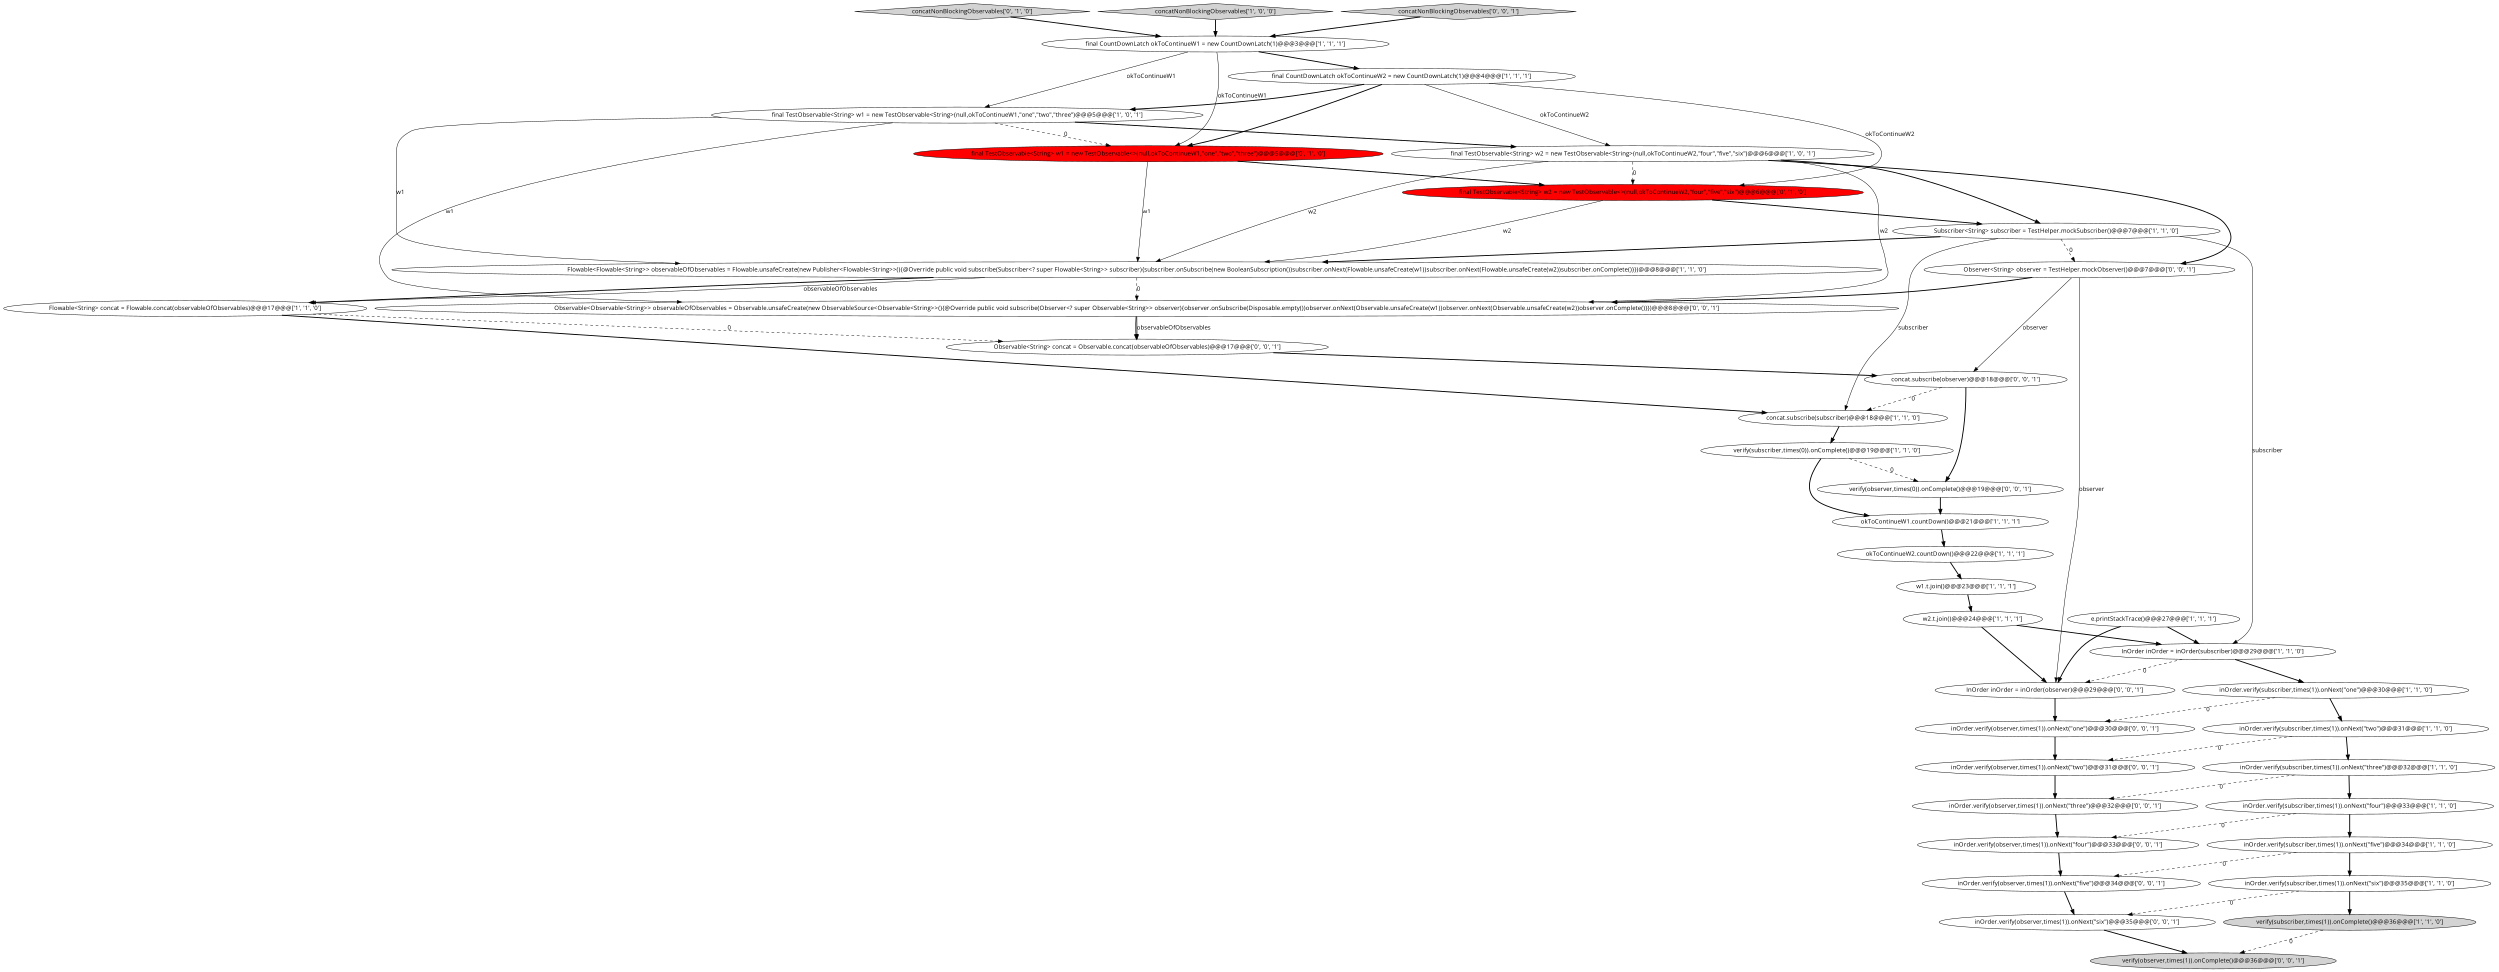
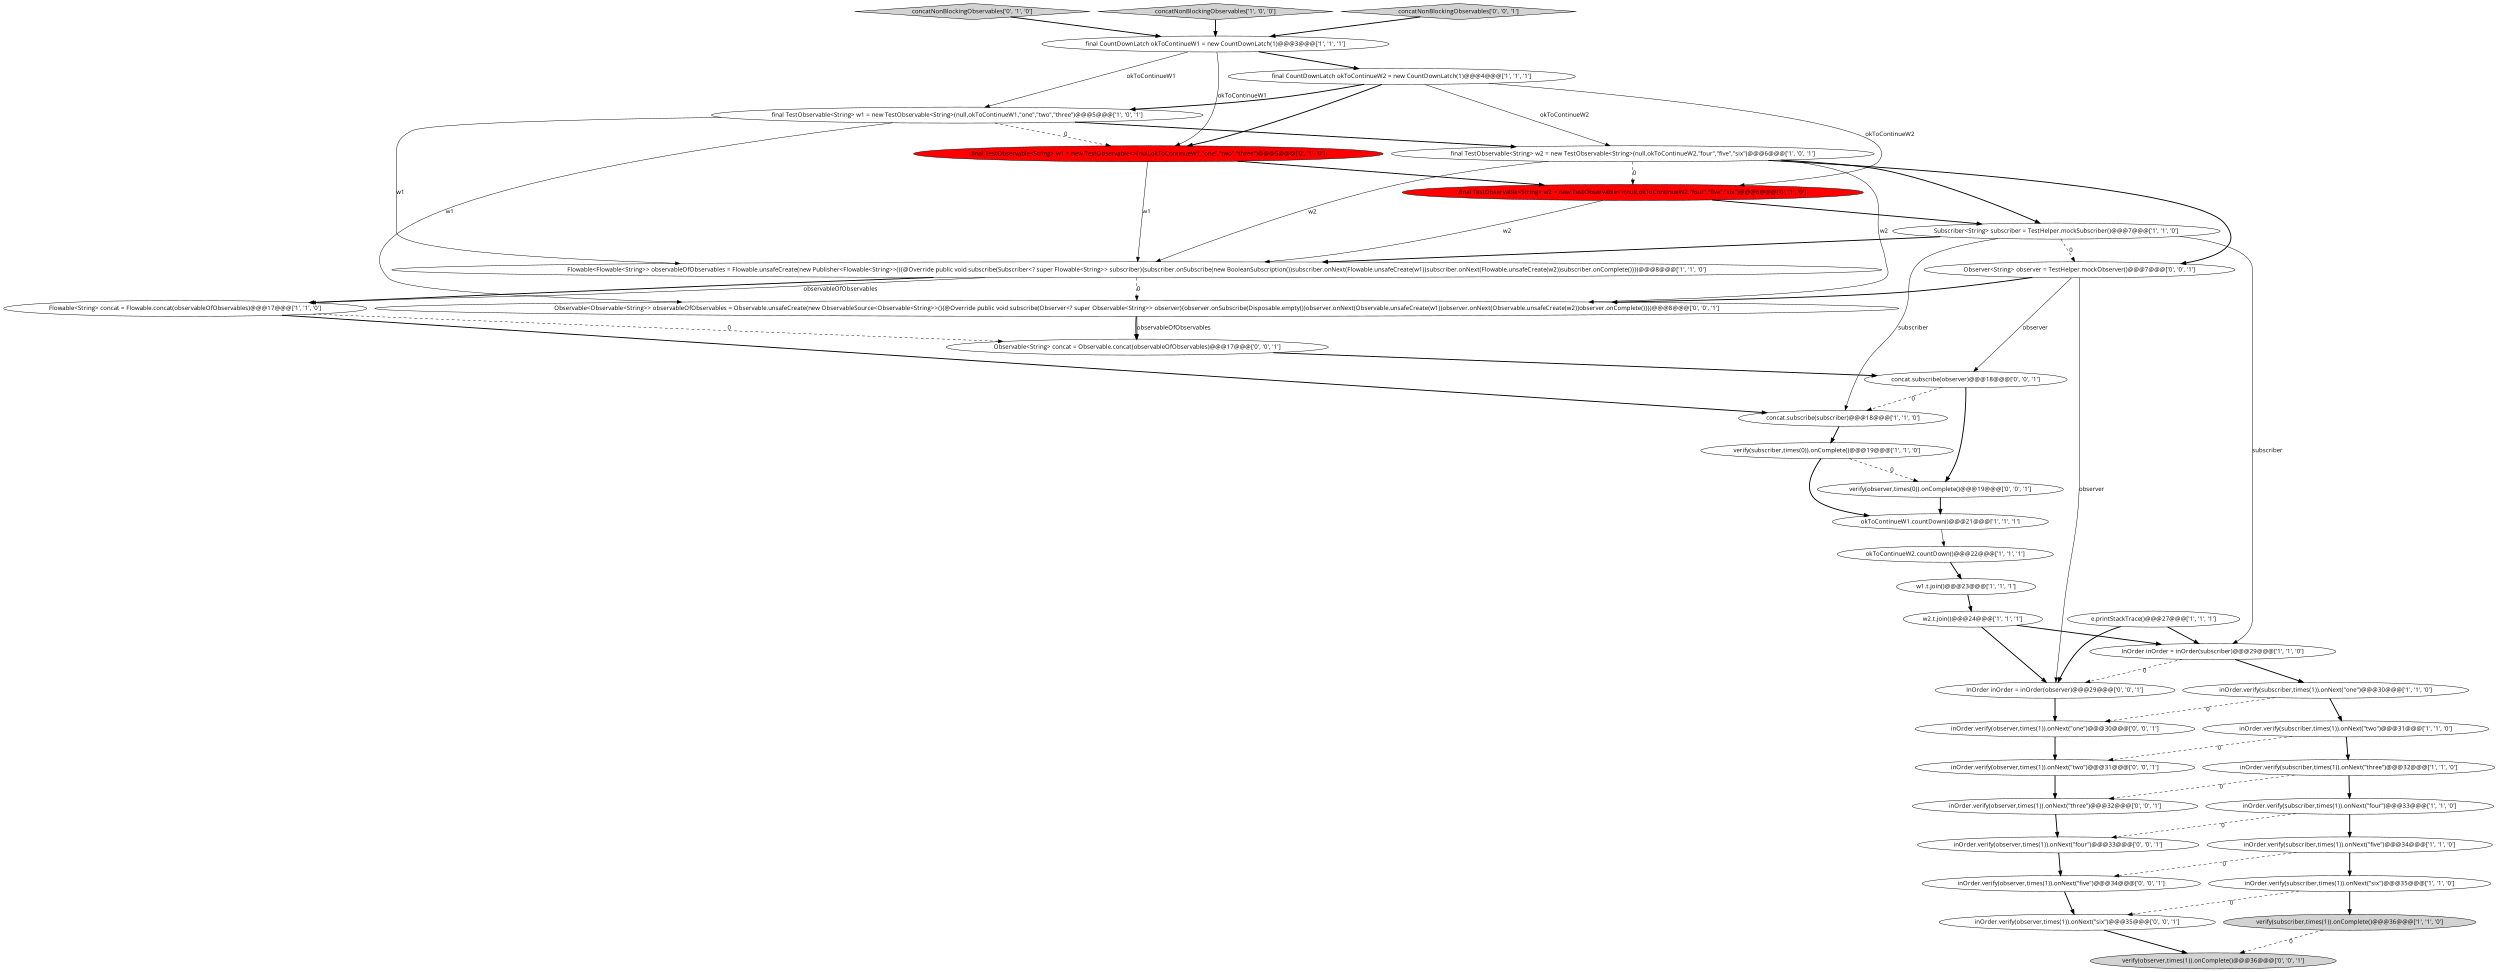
  digraph {
    fontname="Open Sans"
    node [fillcolor=white fontname="Open Sans" shape=ellipse style=filled]
    edge [fontname="Open Sans" style=bold]
    n1 [label="Flowable<Flowable<String>> observableOfObservables = Flowable.unsafeCreate(new Publisher<Flowable<String>>(){@Override public void subscribe(Subscriber<? super Flowable<String>> subscriber){subscriber.onSubscribe(new BooleanSubscription())subscriber.onNext(Flowable.unsafeCreate(w1))subscriber.onNext(Flowable.unsafeCreate(w2))subscriber.onComplete()}})@@@8@@@['1', '1', '0']"]
    n2 [label="Flowable<String> concat = Flowable.concat(observableOfObservables)@@@17@@@['1', '1', '0']"]
    n3 [label="Observable<Observable<String>> observableOfObservables = Observable.unsafeCreate(new ObservableSource<Observable<String>>(){@Override public void subscribe(Observer<? super Observable<String>> observer){observer.onSubscribe(Disposable.empty())observer.onNext(Observable.unsafeCreate(w1))observer.onNext(Observable.unsafeCreate(w2))observer.onComplete()}})@@@8@@@['0', '0', '1']"]
    n4 [label="concat.subscribe(subscriber)@@@18@@@['1', '1', '0']"]
    n5 [label="Observable<String> concat = Observable.concat(observableOfObservables)@@@17@@@['0', '0', '1']"]
    n6 [label="InOrder inOrder = inOrder(subscriber)@@@29@@@['1', '1', '0']"]
    n7 [label="InOrder inOrder = inOrder(observer)@@@29@@@['0', '0', '1']"]
    n8 [label="inOrder.verify(subscriber,times(1)).onNext(\"one\")@@@30@@@['1', '1', '0']"]
    n9 [label="inOrder.verify(observer,times(1)).onNext(\"one\")@@@30@@@['0', '0', '1']"]
    n10 [label="inOrder.verify(subscriber,times(1)).onNext(\"two\")@@@31@@@['1', '1', '0']"]
    n11 [fillcolor=lightgray label="verify(subscriber,times(1)).onComplete()@@@36@@@['1', '1', '0']"]
    n12 [fillcolor=lightgray label="verify(observer,times(1)).onComplete()@@@36@@@['0', '0', '1']"]
    n13 [label="Subscriber<String> subscriber = TestHelper.mockSubscriber()@@@7@@@['1', '1', '0']"]
    n14 [label="Observer<String> observer = TestHelper.mockObserver()@@@7@@@['0', '0', '1']"]
    n15 [label="concat.subscribe(observer)@@@18@@@['0', '0', '1']"]
    n16 [label="verify(subscriber,times(0)).onComplete()@@@19@@@['1', '1', '0']"]
    n17 [label="inOrder.verify(subscriber,times(1)).onNext(\"three\")@@@32@@@['1', '1', '0']"]
    n18 [label="inOrder.verify(observer,times(1)).onNext(\"two\")@@@31@@@['0', '0', '1']"]
    n19 [label="inOrder.verify(subscriber,times(1)).onNext(\"four\")@@@33@@@['1', '1', '0']"]
    n20 [label="inOrder.verify(observer,times(1)).onNext(\"three\")@@@32@@@['0', '0', '1']"]
    n21 [label="inOrder.verify(subscriber,times(1)).onNext(\"five\")@@@34@@@['1', '1', '0']"]
    n22 [label="inOrder.verify(observer,times(1)).onNext(\"four\")@@@33@@@['0', '0', '1']"]
    n23 [label="inOrder.verify(subscriber,times(1)).onNext(\"six\")@@@35@@@['1', '1', '0']"]
    n24 [label="inOrder.verify(observer,times(1)).onNext(\"five\")@@@34@@@['0', '0', '1']"]
    n25 [label="verify(observer,times(0)).onComplete()@@@19@@@['0', '0', '1']"]
    n26 [label="inOrder.verify(observer,times(1)).onNext(\"six\")@@@35@@@['0', '0', '1']"]
    n27 [label="okToContinueW1.countDown()@@@21@@@['1', '1', '1']"]
    n28 [label="okToContinueW2.countDown()@@@22@@@['1', '1', '1']"]
    n29 [label="w2.t.join()@@@24@@@['1', '1', '1']"]
    n30 [label="e.printStackTrace()@@@27@@@['1', '1', '1']"]
    n31 [fillcolor=red label="final TestObservable<String> w1 = new TestObservable<>(null,okToContinueW1,\"one\",\"two\",\"three\")@@@5@@@['0', '1', '0']"]
    n32 [fillcolor=red label="final TestObservable<String> w2 = new TestObservable<>(null,okToContinueW2,\"four\",\"five\",\"six\")@@@6@@@['0', '1', '0']"]
    n33 [fillcolor=lightgray label="concatNonBlockingObservables['0', '1', '0']" shape=diamond]
    n34 [label="final CountDownLatch okToContinueW1 = new CountDownLatch(1)@@@3@@@['1', '1', '1']"]
    n35 [label="final TestObservable<String> w1 = new TestObservable<String>(null,okToContinueW1,\"one\",\"two\",\"three\")@@@5@@@['1', '0', '1']"]
    n36 [label="final CountDownLatch okToContinueW2 = new CountDownLatch(1)@@@4@@@['1', '1', '1']"]
    n37 [label="final TestObservable<String> w2 = new TestObservable<String>(null,okToContinueW2,\"four\",\"five\",\"six\")@@@6@@@['1', '0', '1']"]
    n38 [fillcolor=lightgray label="concatNonBlockingObservables['1', '0', '0']" shape=diamond]
    n39 [label="w1.t.join()@@@23@@@['1', '1', '1']"]
    n40 [fillcolor=lightgray label="concatNonBlockingObservables['0', '0', '1']" shape=diamond]
    n1 -> n2
    n1 -> n2 [label=observableOfObservables style=solid]
    n1 -> n3 [label=0 style=dashed]
    n2 -> n4
    n2 -> n5 [label=0 style=dashed]
    n3 -> n5
    n3 -> n5 [label=observableOfObservables style=solid]
    n4 -> n16
    n5 -> n15
    n6 -> n7 [label=0 style=dashed]
    n6 -> n8
    n7 -> n9
    n8 -> n9 [label=0 style=dashed]
    n8 -> n10
    n9 -> n18
    n10 -> n17
    n10 -> n18 [label=0 style=dashed]
    n11 -> n12 [label=0 style=dashed]
    n13 -> n1
    n13 -> n4 [label=subscriber style=solid]
    n13 -> n6 [label=subscriber style=solid]
    n13 -> n14 [label=0 style=dashed]
    n14 -> n3
    n14 -> n7 [label=observer style=solid]
    n14 -> n15 [label=observer style=solid]
    n15 -> n4 [label=0 style=dashed]
    n15 -> n25
    n16 -> n25 [label=0 style=dashed]
    n16 -> n27
    n17 -> n19
    n17 -> n20 [label=0 style=dashed]
    n18 -> n20
    n19 -> n21
    n19 -> n22 [label=0 style=dashed]
    n20 -> n22
    n21 -> n23
    n21 -> n24 [label=0 style=dashed]
    n22 -> n24
    n23 -> n11
    n23 -> n26 [label=0 style=dashed]
    n24 -> n26
    n25 -> n27
    n26 -> n12
-   n27 -> n28
+   n27 -> n28 [style=solid]
    n28 -> n39
    n29 -> n6
    n29 -> n7
    n30 -> n6
    n30 -> n7
    n31 -> n1 [label=w1 style=solid]
    n31 -> n32
    n32 -> n1 [label=w2 style=solid]
    n32 -> n13
    n33 -> n34
    n34 -> n31 [label=okToContinueW1 style=solid]
    n34 -> n35 [label=okToContinueW1 style=solid]
    n34 -> n36
    n35 -> n1 [label=w1 style=solid]
    n35 -> n3 [label=w1 style=solid]
    n35 -> n31 [label=0 style=dashed]
    n35 -> n37
    n36 -> n31
    n36 -> n32 [label=okToContinueW2 style=solid]
    n36 -> n35
    n36 -> n37 [label=okToContinueW2 style=solid]
    n37 -> n1 [label=w2 style=solid]
    n37 -> n3 [label=w2 style=solid]
    n37 -> n13
    n37 -> n14
    n37 -> n32 [label=0 style=dashed]
    n38 -> n34
    n39 -> n29
    n40 -> n34
  }
